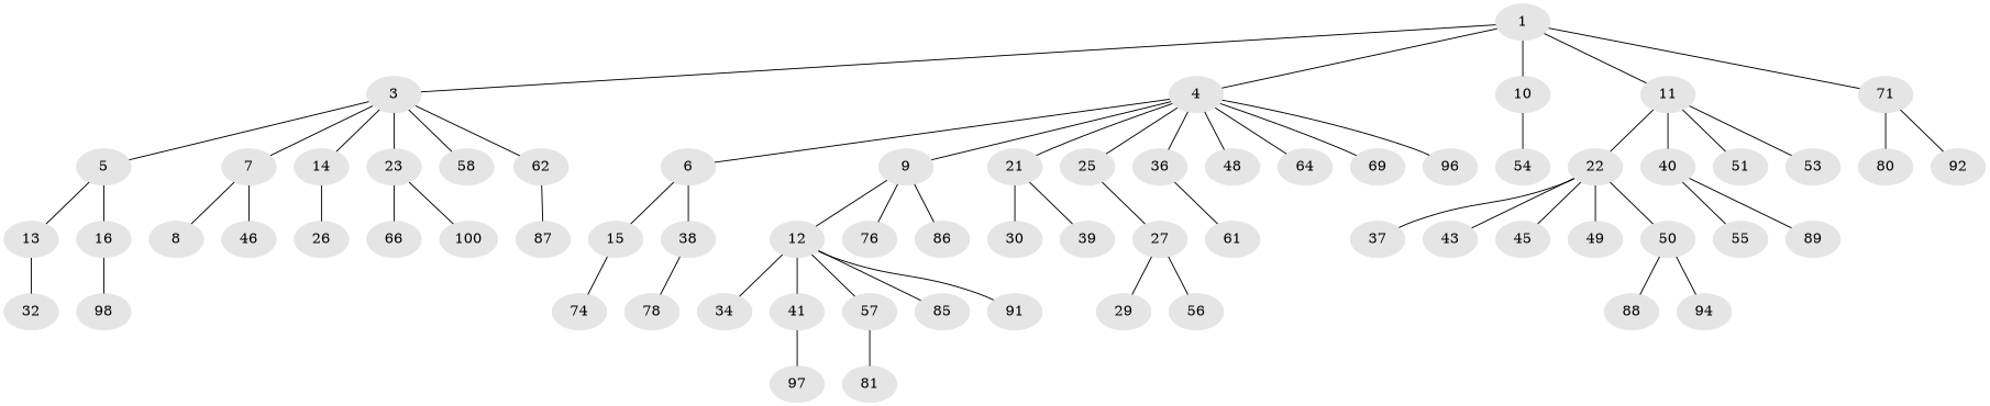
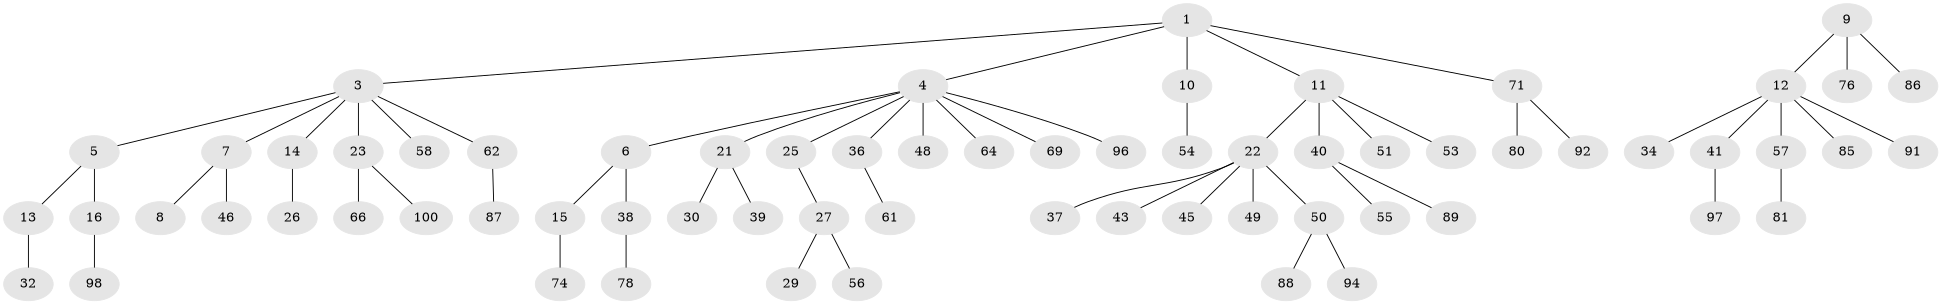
  graph {
    node [color=gray90 style=filled]
    1 [super="+2"]
    3 [super="+17"]
    4 [super="+18"]
    10 [super="+24"]
    11 [super="+19"]
    71 [super="+77"]
    5
    7
    14 [super="+72"]
    23 [super="+31"]
    58 [super="+68"]
    62 [super="+82"]
    6
    9 [super="+66"]
    21 [super="+60"]
    25
    36
    48
    64
    69
    96
    54
    22 [super="+28"]
    40 [super="+73"]
    51
    53 [super="+59"]
    80
    92 [super="+95"]
    13 [super="+52"]
    16 [super="+20"]
    8
    46 [super="+75"]
    26
    n34 [label=66]
    100
    87
    15 [super="+67"]
    38
    12 [super="+33"]
    76
    86 [super="+99"]
    30 [super="+90"]
    39
    27 [super="+35"]
    61 [super="+84"]
    32 [super="+65"]
    98
    74
    78 [super="+79"]
    34
    41 [super="+42"]
    57 [super="+93"]
    85
    91
    37 [super="+44"]
    43 [super="+47"]
    45
    49
    50 [super="+83"]
    55
    89
    97
    81
    88
    94
    29
    56
    1 -- 3
    1 -- 4
    1 -- 10
    1 -- 11
    1 -- 71
    3 -- 5
    3 -- 7
    3 -- 14
    3 -- 23
    3 -- 58
    3 -- 62
    4 -- 6
-   4 -- 9
    4 -- 21
    4 -- 25
    4 -- 36
    4 -- 48
    4 -- 64
    4 -- 69
    4 -- 96
    10 -- 54
    11 -- 22
    11 -- 40
    11 -- 51
    11 -- 53
    71 -- 80
    71 -- 92
    5 -- 13
    5 -- 16
    7 -- 8
    7 -- 46
    14 -- 26
    23 -- n34
    23 -- 100
    62 -- 87
    6 -- 15
    6 -- 38
    9 -- 12
    9 -- 76
    9 -- 86
    21 -- 30
    21 -- 39
    25 -- 27
    36 -- 61
    22 -- 37
    22 -- 43
    22 -- 45
    22 -- 49
    22 -- 50
    40 -- 55
    40 -- 89
    13 -- 32
    16 -- 98
    15 -- 74
    38 -- 78
    12 -- 34
    12 -- 41
    12 -- 57
    12 -- 85
    12 -- 91
    27 -- 29
    27 -- 56
    41 -- 97
    57 -- 81
    50 -- 88
    50 -- 94
  }
